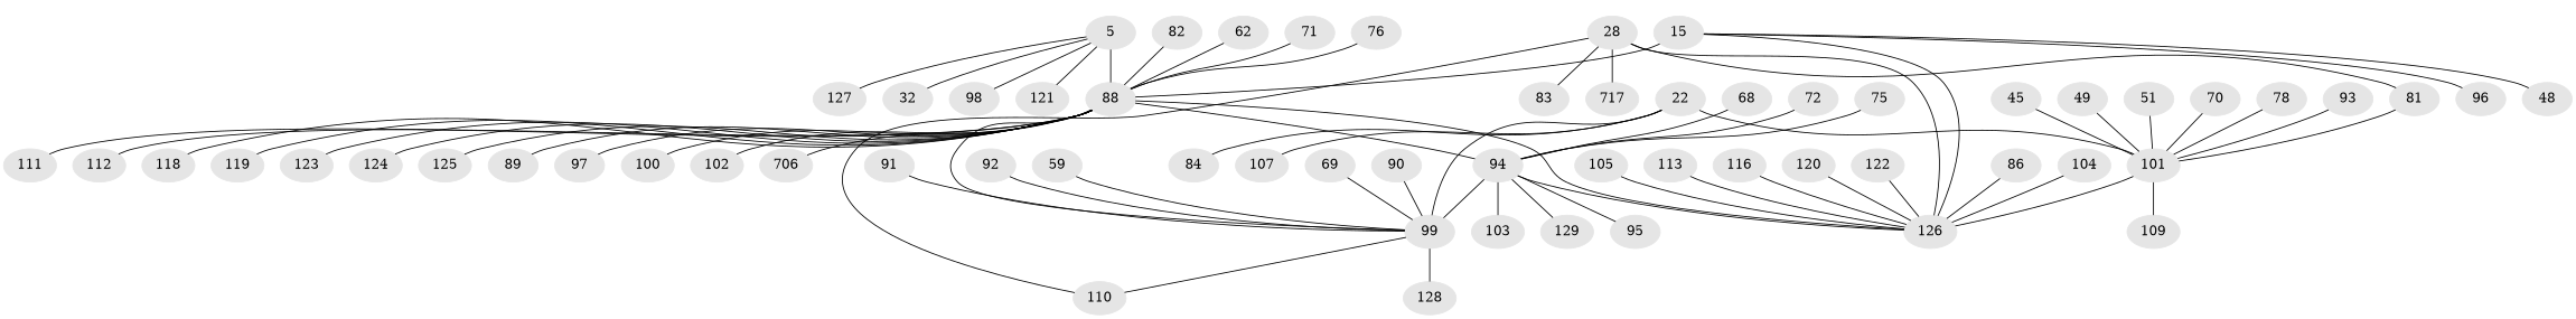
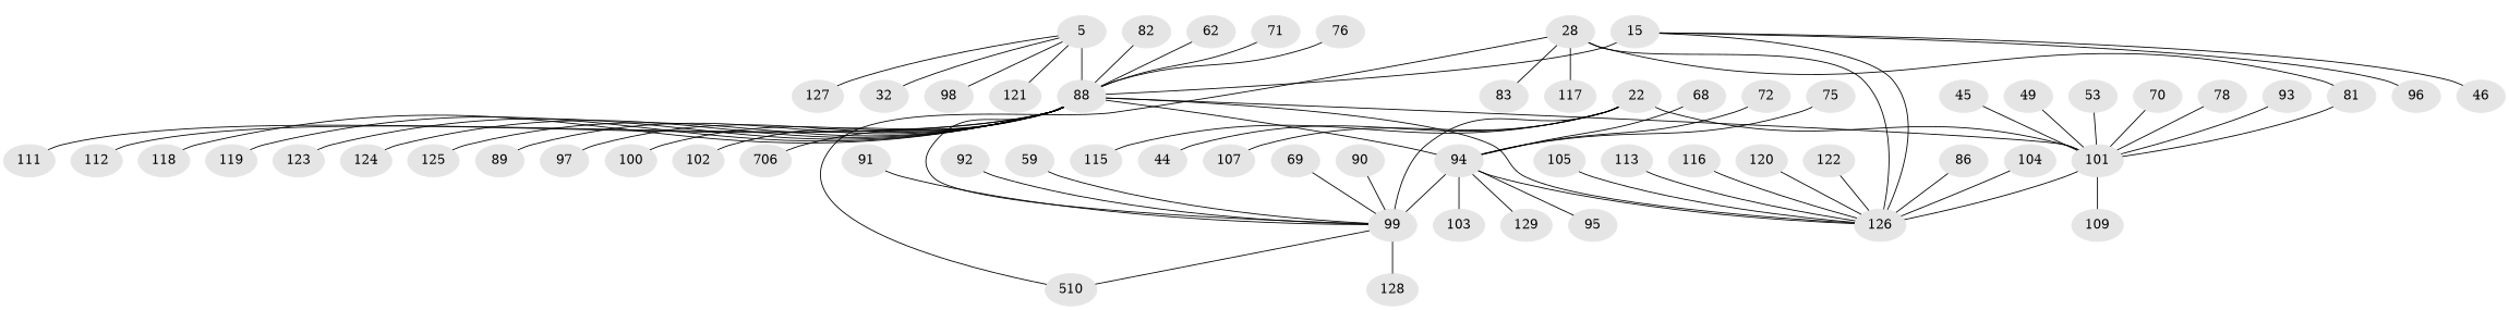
  graph {
    node [color=gray90 style=filled]
    5 [super="+1+4"]
    32
    88 [super="+85+31+38+40+43+44+57+67"]
    98
    121 [super="+74"]
    127
    126 [super="+64+77+30+56+60+63+80"]
    99 [super="+11+58"]
    101 [super="+23+52+24"]
    94 [super="+12+41"]
    89 [super="+34"]
    97 [super="+79"]
    100 [super="+39"]
    102
    n15 [label=706 super="+46"]
    111
    112
    118
    119
    123
    124
    125
    15 [super="+14"]
-   48
+   48 [label=46]
    96
    22 [super="+20"]
-   84 [super="+73"]
+   84 [super="+73" label=44]
    107
-   110
+   115
+   110 [label=510]
    128
    109
    28 [super="+26"]
    81
    83
-   117 [label=717]
+   117
    45
    49
-   51
+   51 [label=53]
    59
    n41 [label=62]
    95
    103
    129
    68
    69
    70 [super="+65"]
    71
    72
    75
    76
    78
    82
    86
    90
    91
    92 [super="+87"]
    93 [super="+36"]
    104
    105
    113
    116 [super="+114"]
    120
    122 [super="+108"]
    5 -- 32
    5 -- 88 [weight=9]
    5 -- 98
    5 -- 121
    5 -- 127
    88 -- 126 [weight=3]
    88 -- 99 [weight=2]
+   88 -- 101 [weight=3]
    88 -- 94
    88 -- 89
    88 -- 97
    88 -- 100
    88 -- 102
    88 -- n15
    88 -- 111
    88 -- 112
    88 -- 118
    88 -- 119
    88 -- 123
    88 -- 124
    88 -- 125
    99 -- 110
    99 -- 128
    101 -- 126
    101 -- 109
    94 -- 126
    94 -- 99 [weight=8]
    94 -- 95
    94 -- 103
    94 -- 129
    15 -- 88 [weight=10]
    15 -- 126
    15 -- 48
    15 -- 96
    22 -- 99 [weight=2]
    22 -- 101 [weight=8]
    22 -- 84
    22 -- 107
+   22 -- 115
    28 -- 126 [weight=8]
    28 -- 110
    28 -- 81
    28 -- 83
    28 -- 117
    81 -- 101
    45 -- 101
    49 -- 101
    51 -- 101
    59 -- 99
    n41 -- 88
    68 -- 94
    69 -- 99
    70 -- 101
    71 -- 88
    72 -- 94
    75 -- 94
    76 -- 88
    78 -- 101
    82 -- 88
    86 -- 126
    90 -- 99
    91 -- 99
    92 -- 99
    93 -- 101
    104 -- 126
    105 -- 126
    113 -- 126
    116 -- 126
    120 -- 126
    122 -- 126
  }
